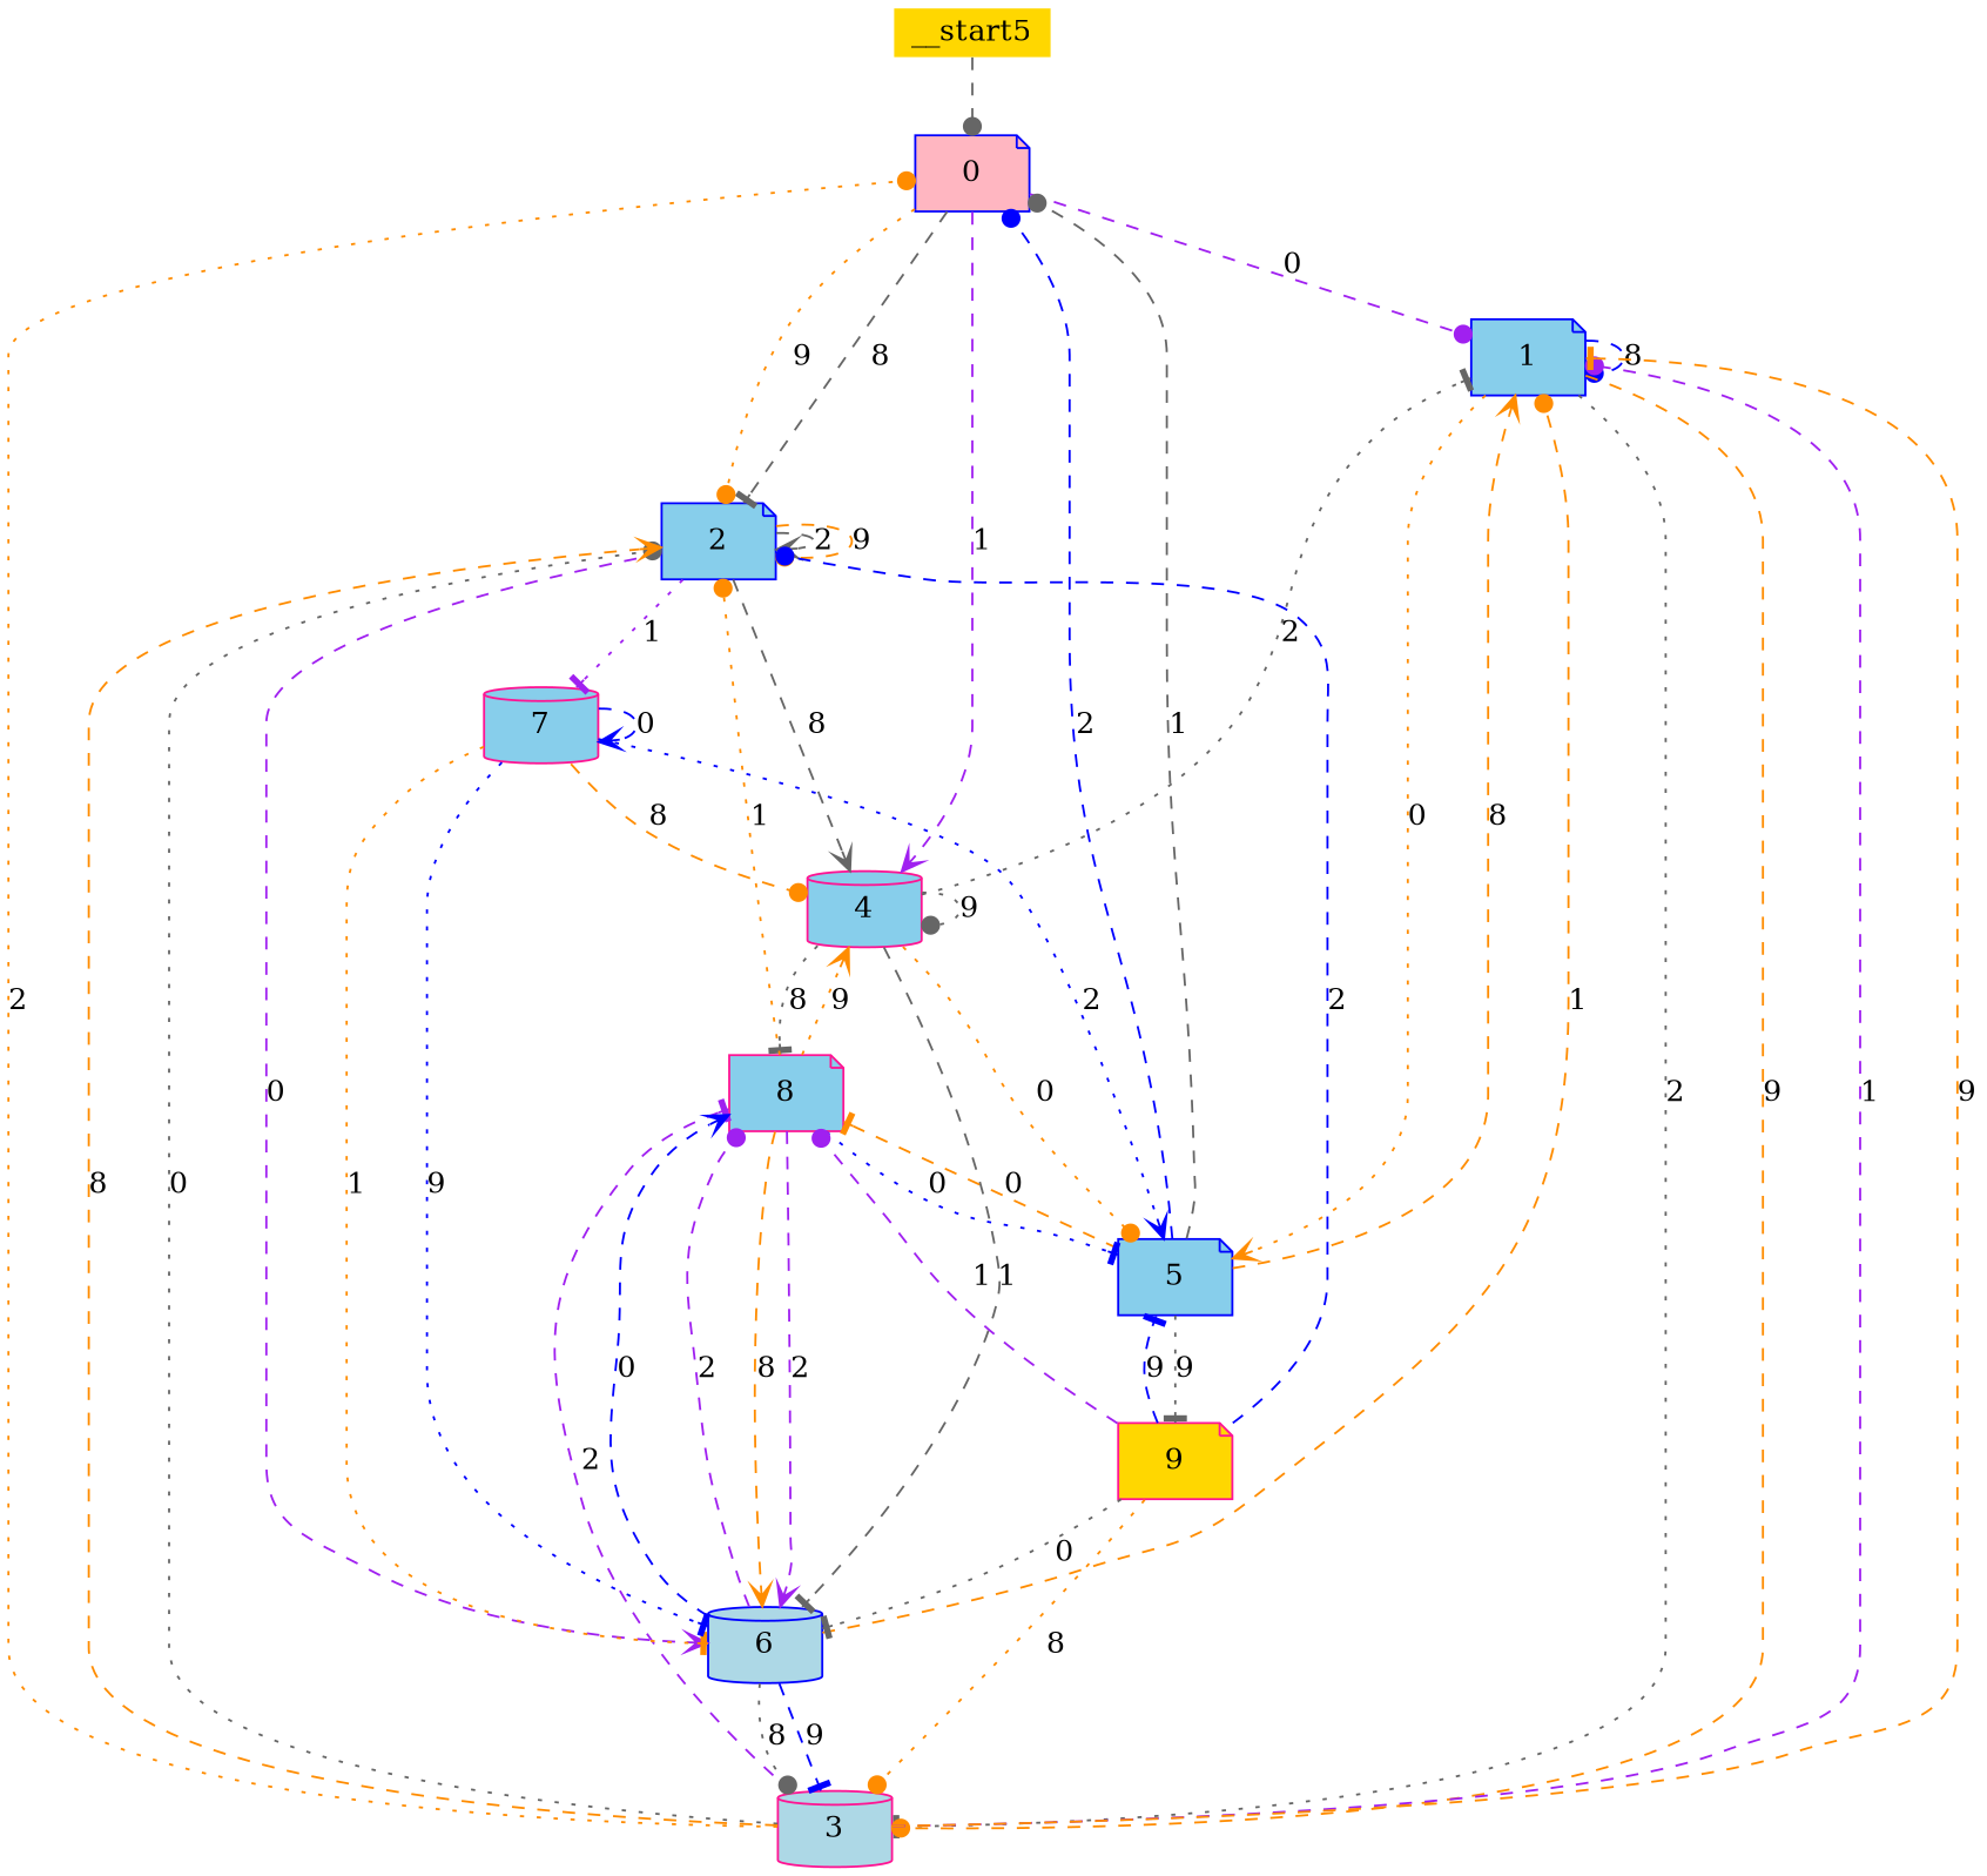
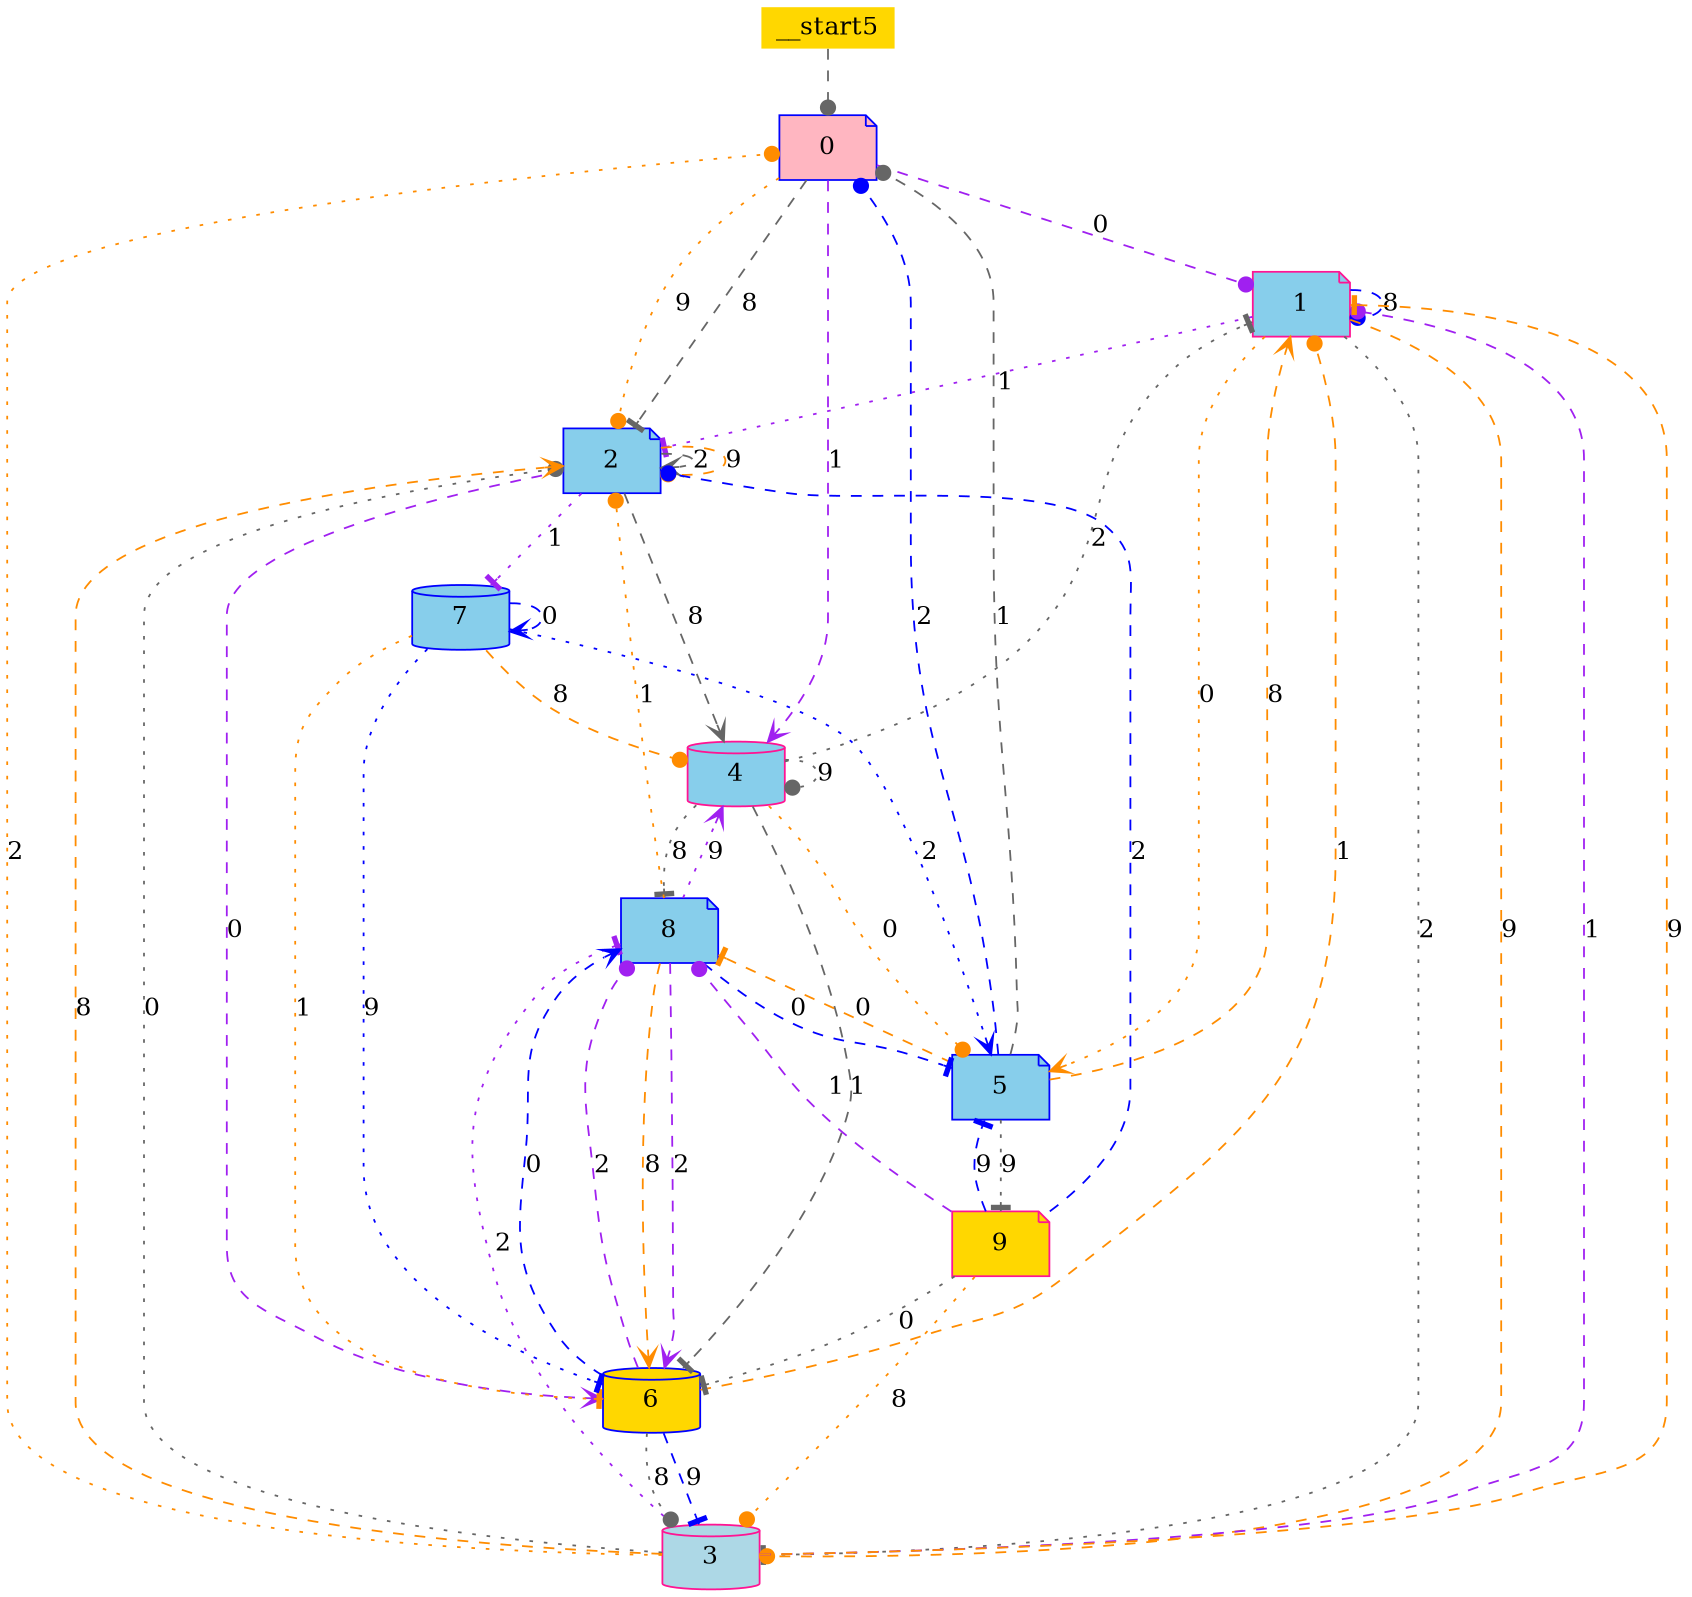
  digraph {
    node [color=deeppink fillcolor=skyblue shape=note style=filled]
    edge [arrowhead=dot color=darkorange style=dashed]
    n1 [color=blue fillcolor=lightpink label=0]
-   n2 [color=blue label=1]
+   n2 [label=1]
    n3 [color=blue label=2]
    n4 [label=4 shape=cylinder]
    n5 [fillcolor=lightblue label=3 shape=cylinder]
    n6 [color=blue label=5]
-   n7 [color=blue fillcolor=lightblue label=6 shape=cylinder]
-   n8 [label=7 shape=cylinder]
-   n9 [label=8]
+   n7 [color=blue fillcolor=gold label=6 shape=cylinder]
+   n8 [color=blue label=7 shape=cylinder]
+   n9 [color=blue label=8]
    n10 [fillcolor=gold label=9]
    n11 [fillcolor=gold height=0 label=__start5 shape=none width=0]
    n1 -> n2 [color=purple label=0]
    n1 -> n3 [arrowhead=tee color=gray40 label=8]
    n1 -> n3 [label=9 style=dotted]
    n1 -> n4 [arrowhead=vee color=purple label=1]
    n2 -> n2 [color=blue label=8]
+   n2 -> n3 [arrowhead=tee color=purple label=1 style=dotted]
    n2 -> n5 [arrowhead=tee color=gray40 label=2 style=dotted]
    n2 -> n5 [label=9]
    n2 -> n6 [arrowhead=vee label=0 style=dotted]
    n3 -> n3 [arrowhead=vee color=gray40 label=2]
    n3 -> n3 [label=9]
    n3 -> n4 [arrowhead=vee color=gray40 label=8]
    n3 -> n7 [arrowhead=vee color=purple label=0]
    n3 -> n8 [arrowhead=tee color=purple label=1 style=dotted]
    n4 -> n2 [arrowhead=tee color=gray40 label=2 style=dotted]
    n4 -> n4 [color=gray40 label=9 style=dotted]
    n4 -> n6 [label=0 style=dotted]
    n4 -> n7 [arrowhead=tee color=gray40 label=1]
    n4 -> n9 [arrowhead=tee color=gray40 label=8 style=dotted]
    n5 -> n1 [label=2 style=dotted]
    n5 -> n2 [color=purple label=1]
    n5 -> n2 [arrowhead=tee label=9]
    n5 -> n3 [color=gray40 label=0 style=dotted]
    n5 -> n3 [arrowhead=vee label=8]
-   n5 -> n9 [arrowhead=tee color=purple label=2]
+   n5 -> n9 [arrowhead=tee color=purple label=2 style=dotted]
    n6 -> n1 [color=blue label=2]
    n6 -> n1 [color=gray40 label=1]
    n6 -> n2 [arrowhead=vee label=8]
    n6 -> n9 [arrowhead=tee label=0]
    n6 -> n10 [arrowhead=tee color=gray40 label=9 style=dotted]
    n7 -> n2 [label=1]
    n7 -> n5 [color=gray40 label=8 style=dotted]
    n7 -> n5 [arrowhead=tee color=blue label=9]
    n7 -> n9 [arrowhead=vee color=blue label=0]
    n7 -> n9 [color=purple label=2]
    n8 -> n4 [label=8]
    n8 -> n6 [arrowhead=vee color=blue label=2 style=dotted]
    n8 -> n7 [arrowhead=tee label=1 style=dotted]
    n8 -> n7 [arrowhead=tee color=blue label=9 style=dotted]
    n8 -> n8 [arrowhead=vee color=blue label=0]
    n9 -> n3 [label=1 style=dotted]
-   n9 -> n4 [arrowhead=vee label=9 style=dotted]
-   n9 -> n6 [arrowhead=tee color=blue label=0 style=dotted]
+   n9 -> n4 [arrowhead=vee color=purple label=9 style=dotted]
+   n9 -> n6 [arrowhead=tee color=blue label=0]
    n9 -> n7 [arrowhead=vee label=8]
    n9 -> n7 [arrowhead=vee color=purple label=2]
    n10 -> n3 [color=blue label=2]
    n10 -> n5 [label=8 style=dotted]
    n10 -> n6 [arrowhead=tee color=blue label=9]
    n10 -> n7 [arrowhead=tee color=gray40 label=0 style=dotted]
    n10 -> n9 [color=purple label=1]
    n11 -> n1 [color=gray40]
  }
